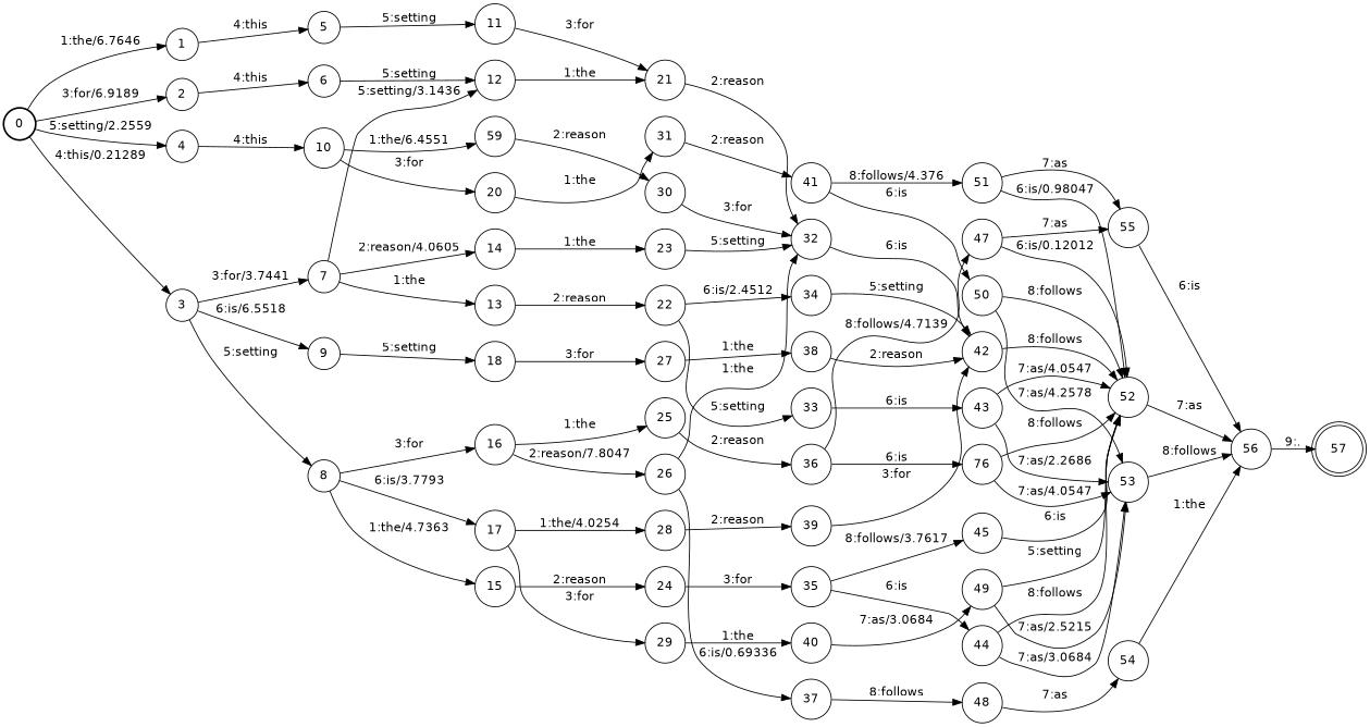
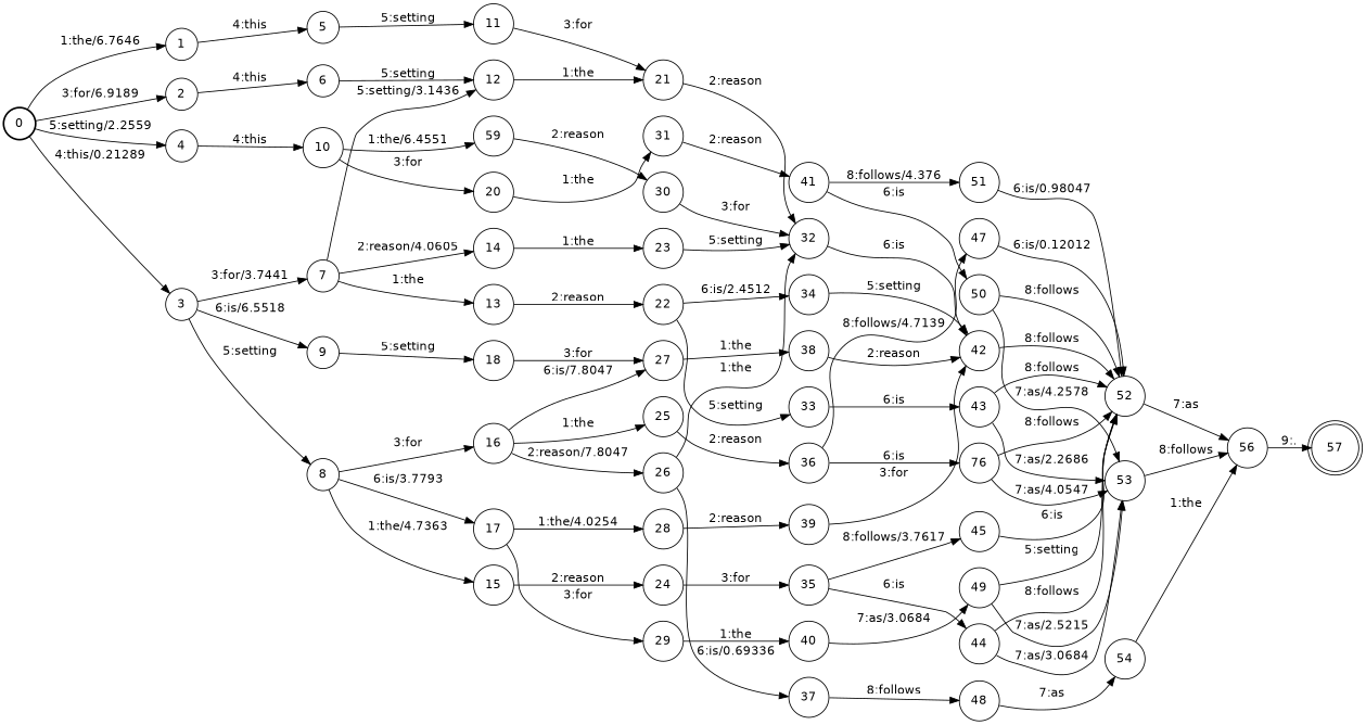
  digraph {
    fontname="DejaVu Sans"
    nodesep=0.25
    rankdir=LR
    ranksep=0.4
    node [fontname="DejaVu Sans" fontsize=14 shape=circle style=solid]
    edge [fontname="DejaVu Sans" fontsize=14]
    n1 [label=0 style=bold]
    n2 [label=1]
    n3 [label=2]
    n4 [label=3]
    n5 [label=4]
    n6 [label=5]
    n7 [label=6]
    n8 [label=7]
    n9 [label=8]
    n10 [label=9]
    n11 [label=10]
    n12 [label=11]
    n13 [label=12]
    n14 [label=13]
    n15 [label=14]
    n16 [label=15]
    n17 [label=16]
    n18 [label=17]
    n19 [label=18]
    n20 [label=59]
    n21 [label=20]
    n22 [label=21]
    n23 [label=22]
    n24 [label=23]
    n25 [label=24]
    n26 [label=25]
    n27 [label=26]
    n28 [label=27]
    n29 [label=28]
    n30 [label=29]
    n31 [label=30]
    n32 [label=31]
    n33 [label=32]
    n34 [label=33]
    n35 [label=34]
    n36 [label=35]
    n37 [label=36]
    n38 [label=37]
    n39 [label=38]
    n40 [label=39]
    n41 [label=40]
    n42 [label=41]
    n43 [label=42]
    n44 [label=43]
    n45 [label=44]
    n46 [label=45]
    n47 [label=76]
    n48 [label=47]
    n49 [label=48]
    n50 [label=49]
    n51 [label=50]
    n52 [label=51]
    n53 [label=52]
    n54 [label=53]
-   n55 [label=55]
    n56 [label=54]
    n57 [label=56]
    n58 [label=57 shape=doublecircle]
    n1 -> n2 [label="1:the/6.7646"]
    n1 -> n3 [label="3:for/6.9189"]
    n1 -> n4 [label="4:this/0.21289"]
    n1 -> n5 [label="5:setting/2.2559"]
    n2 -> n6 [label="4:this"]
    n3 -> n7 [label="4:this"]
    n4 -> n8 [label="3:for/3.7441"]
    n4 -> n9 [label="5:setting"]
    n4 -> n10 [label="6:is/6.5518"]
    n5 -> n11 [label="4:this"]
    n6 -> n12 [label="5:setting"]
    n7 -> n13 [label="5:setting"]
    n8 -> n13 [label="5:setting/3.1436"]
    n8 -> n14 [label="1:the"]
    n8 -> n15 [label="2:reason/4.0605"]
    n9 -> n16 [label="1:the/4.7363"]
    n9 -> n17 [label="3:for"]
    n9 -> n18 [label="6:is/3.7793"]
    n10 -> n19 [label="5:setting"]
    n11 -> n20 [label="1:the/6.4551"]
    n11 -> n21 [label="3:for"]
    n12 -> n22 [label="3:for"]
    n13 -> n22 [label="1:the"]
    n14 -> n23 [label="2:reason"]
    n15 -> n24 [label="1:the"]
    n16 -> n25 [label="2:reason"]
    n17 -> n26 [label="1:the"]
    n17 -> n27 [label="2:reason/7.8047"]
+   n17 -> n28 [label="6:is/7.8047"]
    n18 -> n29 [label="1:the/4.0254"]
    n18 -> n30 [label="3:for"]
    n19 -> n28 [label="3:for"]
    n20 -> n31 [label="2:reason"]
    n21 -> n32 [label="1:the"]
    n22 -> n33 [label="2:reason"]
    n23 -> n34 [label="5:setting"]
    n23 -> n35 [label="6:is/2.4512"]
    n24 -> n33 [label="5:setting"]
    n25 -> n36 [label="3:for"]
    n26 -> n37 [label="2:reason"]
    n27 -> n33 [label="1:the"]
    n27 -> n38 [label="6:is/0.69336"]
    n28 -> n39 [label="1:the"]
    n29 -> n40 [label="2:reason"]
    n30 -> n41 [label="1:the"]
    n31 -> n33 [label="3:for"]
    n32 -> n42 [label="2:reason"]
    n33 -> n43 [label="6:is"]
    n34 -> n44 [label="6:is"]
    n35 -> n43 [label="5:setting"]
    n36 -> n45 [label="6:is"]
    n36 -> n46 [label="8:follows/3.7617"]
    n37 -> n47 [label="6:is"]
    n37 -> n48 [label="8:follows/4.7139"]
    n38 -> n49 [label="8:follows"]
    n39 -> n43 [label="2:reason"]
    n40 -> n43 [label="3:for"]
    n41 -> n50 [label="7:as/3.0684"]
    n42 -> n51 [label="6:is"]
    n42 -> n52 [label="8:follows/4.376"]
    n43 -> n53 [label="8:follows"]
-   n44 -> n53 [label="7:as/4.0547"]
+   n44 -> n53 [label="8:follows"]
    n44 -> n54 [label="7:as/2.2686"]
    n45 -> n53 [label="8:follows"]
    n45 -> n54 [label="7:as/3.0684"]
    n46 -> n53 [label="6:is"]
    n47 -> n53 [label="8:follows"]
    n47 -> n54 [label="7:as/4.0547"]
    n48 -> n53 [label="6:is/0.12012"]
-   n48 -> n55 [label="7:as"]
    n49 -> n56 [label="7:as"]
    n50 -> n53 [label="5:setting"]
    n50 -> n54 [label="7:as/2.5215"]
    n51 -> n53 [label="8:follows"]
    n51 -> n54 [label="7:as/4.2578"]
    n52 -> n53 [label="6:is/0.98047"]
-   n52 -> n55 [label="7:as"]
    n53 -> n57 [label="7:as"]
    n54 -> n57 [label="8:follows"]
-   n55 -> n57 [label="6:is"]
    n56 -> n57 [label="1:the"]
    n57 -> n58 [label="9:."]
  }
